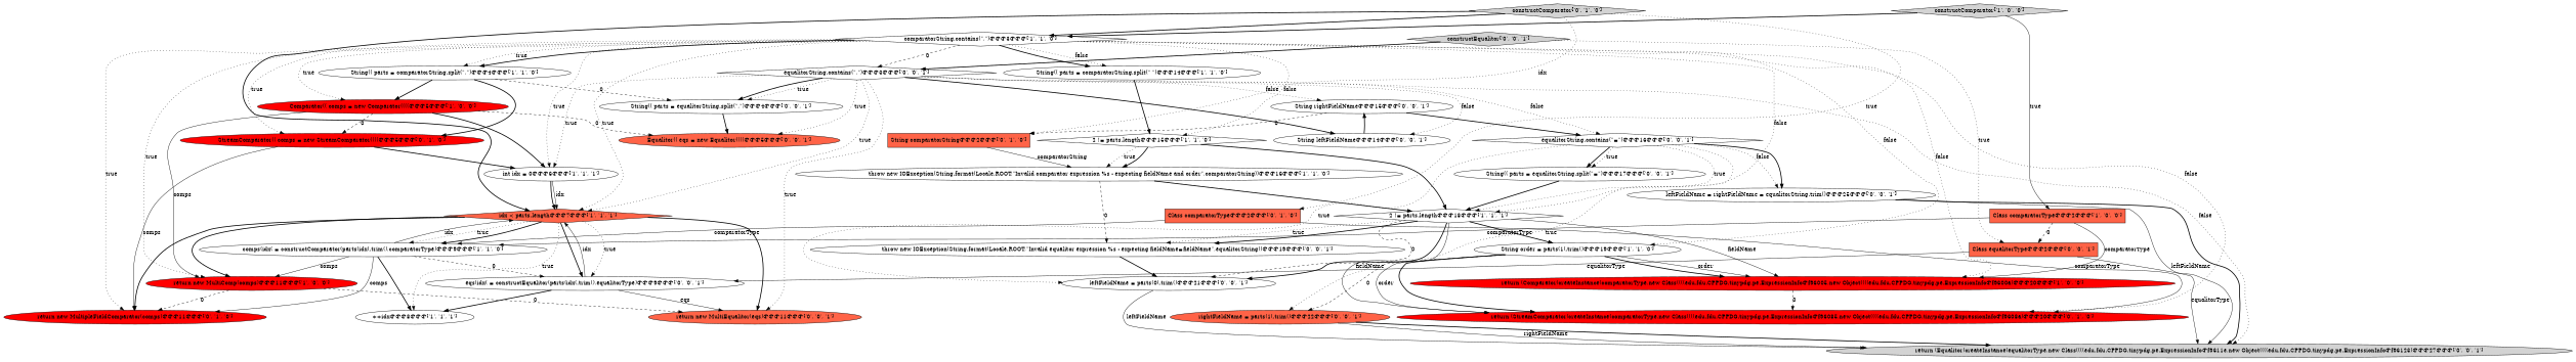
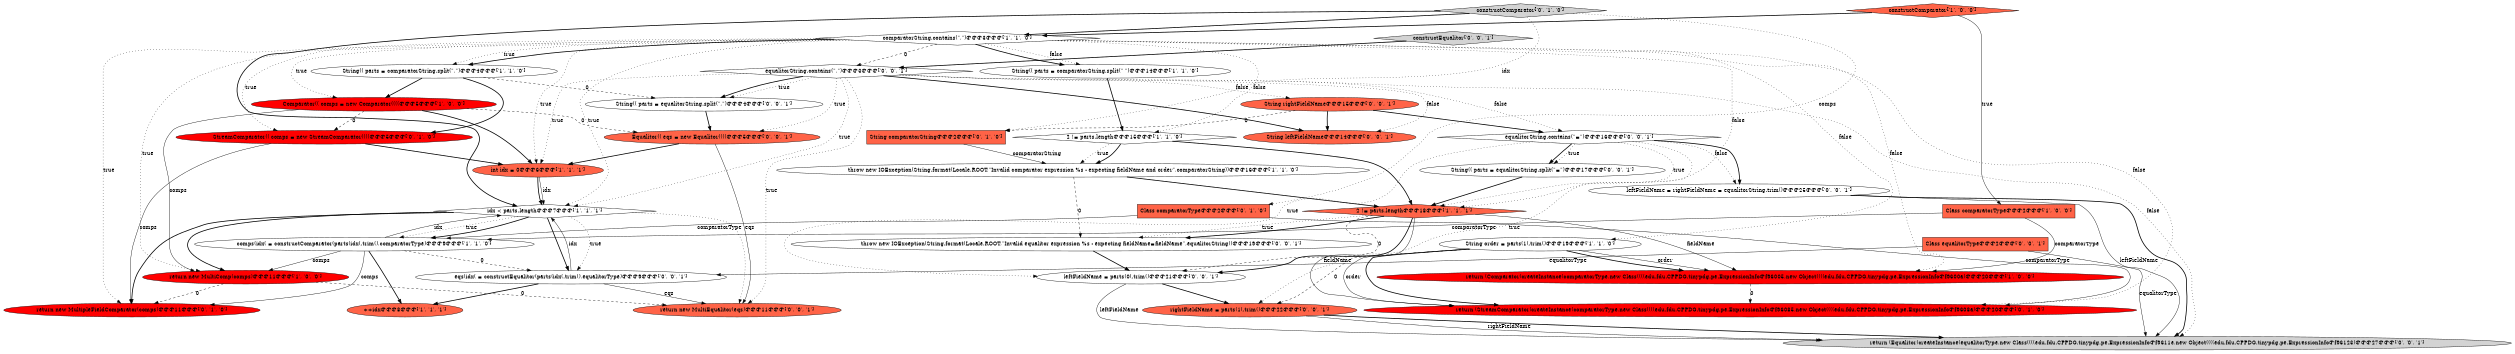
  digraph {
    node [fillcolor=white shape=ellipse style=filled]
    edge [style=bold]
    n1 [label="equalitorString.contains(\",\")@@@3@@@['0', '0', '1']" shape=diamond]
    n2 [fillcolor=tomato label="return new MultiEqualitor(eqs)@@@11@@@['0', '0', '1']"]
-   n3 [fillcolor=tomato label="idx < parts.length@@@7@@@['1', '1', '1']" shape=diamond]
+   n3 [label="idx < parts.length@@@7@@@['1', '1', '1']" shape=diamond]
    n4 [label="equalitorString.contains(\"=\")@@@16@@@['0', '0', '1']" shape=diamond]
-   n5 [label="String rightFieldName@@@15@@@['0', '0', '1']"]
+   n5 [fillcolor=tomato label="String rightFieldName@@@15@@@['0', '0', '1']"]
    n6 [fillcolor=lightgray label="return (Equalitor)createInstance(equalitorType,new Class((((edu.fdu.CPPDG.tinypdg.pe.ExpressionInfo@f9611e,new Object((((edu.fdu.CPPDG.tinypdg.pe.ExpressionInfo@f96123)@@@27@@@['0', '0', '1']"]
    n7 [label="String(( parts = equalitorString.split(\",\")@@@4@@@['0', '0', '1']"]
    n8 [fillcolor=tomato label="Equalitor(( eqs = new Equalitor((((@@@5@@@['0', '0', '1']"]
-   n9 [label="int idx = 0@@@6@@@['1', '1', '1']"]
-   n10 [label="String leftFieldName@@@14@@@['0', '0', '1']"]
+   n9 [fillcolor=tomato label="int idx = 0@@@6@@@['1', '1', '1']"]
+   n10 [fillcolor=tomato label="String leftFieldName@@@14@@@['0', '0', '1']"]
    n11 [fillcolor=red label="return new MultiComp(comps)@@@11@@@['1', '0', '0']"]
    n12 [fillcolor=red label="return new MultipleFieldComparator(comps)@@@11@@@['0', '1', '0']"]
    n13 [label="eqs(idx( = constructEqualitor(parts(idx(.trim(),equalitorType)@@@9@@@['0', '0', '1']"]
    n14 [label="comps(idx( = constructComparator(parts(idx(.trim(),comparatorType)@@@9@@@['1', '1', '0']"]
-   n15 [label="++idx@@@8@@@['1', '1', '1']"]
-   n16 [label="2 != parts.length@@@18@@@['1', '1', '1']" shape=diamond]
+   n15 [fillcolor=tomato label="++idx@@@8@@@['1', '1', '1']"]
+   n16 [fillcolor=tomato label="2 != parts.length@@@18@@@['1', '1', '1']" shape=diamond]
    n17 [label="String(( parts = equalitorString.split(\"=\")@@@17@@@['0', '0', '1']"]
    n18 [label="leftFieldName = rightFieldName = equalitorString.trim()@@@25@@@['0', '0', '1']"]
    n19 [fillcolor=tomato label="rightFieldName = parts(1(.trim()@@@22@@@['0', '0', '1']"]
    n20 [label="leftFieldName = parts(0(.trim()@@@21@@@['0', '0', '1']"]
    n21 [fillcolor=tomato label="String comparatorString@@@2@@@['0', '1', '0']" shape=box]
    n22 [label="comparatorString.contains(\",\")@@@3@@@['1', '1', '0']" shape=diamond]
    n23 [label="String(( parts = comparatorString.split(\",\")@@@4@@@['1', '1', '0']"]
    n24 [label="String(( parts = comparatorString.split(\" \")@@@14@@@['1', '1', '0']"]
    n25 [label="2 != parts.length@@@15@@@['1', '1', '0']" shape=diamond]
    n26 [fillcolor=red label="return (Comparator)createInstance(comparatorType,new Class((((edu.fdu.CPPDG.tinypdg.pe.ExpressionInfo@f96005,new Object((((edu.fdu.CPPDG.tinypdg.pe.ExpressionInfo@f9600a)@@@20@@@['1', '0', '0']"]
    n27 [fillcolor=red label="return (StreamComparator)createInstance(comparatorType,new Class((((edu.fdu.CPPDG.tinypdg.pe.ExpressionInfo@f96085,new Object((((edu.fdu.CPPDG.tinypdg.pe.ExpressionInfo@f9608a)@@@20@@@['0', '1', '0']"]
    n28 [fillcolor=red label="Comparator(( comps = new Comparator((((@@@5@@@['1', '0', '0']"]
    n29 [fillcolor=red label="StreamComparator(( comps = new StreamComparator((((@@@5@@@['0', '1', '0']"]
    n30 [label="String order = parts(1(.trim()@@@19@@@['1', '1', '0']"]
    n31 [label="throw new IOException(String.format(Locale.ROOT,\"Invalid comparator expression %s - expecting fieldName and order\",comparatorString))@@@16@@@['1', '1', '0']"]
    n32 [label="throw new IOException(String.format(Locale.ROOT,\"Invalid equalitor expression %s - expecting fieldName=fieldName\",equalitorString))@@@19@@@['0', '0', '1']"]
    n33 [fillcolor=tomato label="Class comparatorType@@@2@@@['0', '1', '0']" shape=box]
    n34 [fillcolor=lightgray label="constructComparator['0', '1', '0']" shape=diamond]
    n35 [fillcolor=tomato label="Class equalitorType@@@2@@@['0', '0', '1']" shape=box]
-   n36 [fillcolor=lightgray label="constructComparator['1', '0', '0']" shape=diamond]
+   n36 [fillcolor=tomato label="constructComparator['1', '0', '0']" shape=diamond]
    n37 [fillcolor=tomato label="Class comparatorType@@@2@@@['1', '0', '0']" shape=box]
    n38 [fillcolor=lightgray label="constructEqualitor['0', '0', '1']" shape=diamond]
    n1 -> n2 [label=true style=dotted]
    n1 -> n3 [label=true style=dotted]
    n1 -> n4 [label=false style=dotted]
    n1 -> n5 [label=false style=dotted]
    n1 -> n6 [label=false style=dotted]
    n1 -> n7 [label=true style=dotted]
    n1 -> n7
    n1 -> n8 [label=true style=dotted]
    n1 -> n9 [label=true style=dotted]
    n1 -> n10
    n1 -> n10 [label=false style=dotted]
-   n3 -> n2
+   n3 -> n2 [style=dotted]
    n3 -> n11
    n3 -> n12
    n3 -> n13 [label=true style=dotted]
    n3 -> n13
    n3 -> n14 [label=true style=dotted]
    n3 -> n14
-   n3 -> n15 [label=true style=dotted]
    n4 -> n16 [label=true style=dotted]
    n4 -> n17
    n4 -> n17 [label=true style=dotted]
    n4 -> n18 [label=false style=dotted]
    n4 -> n18
    n4 -> n19 [label=true style=dotted]
    n4 -> n20 [label=true style=dotted]
    n5 -> n4
    n5 -> n21 [label=0 style=dashed]
    n7 -> n8
+   n8 -> n2 [label=eqs style=solid]
+   n8 -> n9
    n9 -> n3 [label=idx style=solid]
    n9 -> n3
-   n10 -> n5
+   n5 -> n10
    n11 -> n2 [label=0 style=dashed]
    n11 -> n12 [label=0 style=dashed]
    n13 -> n2 [label=eqs style=solid]
    n13 -> n3 [label=idx style=solid]
    n13 -> n15
    n14 -> n3 [label=idx style=solid]
    n14 -> n11 [label=comps style=solid]
    n14 -> n12 [label=comps style=solid]
    n14 -> n13 [label=0 style=dashed]
    n14 -> n15
    n16 -> n20
    n16 -> n20 [label=0 style=dashed]
    n16 -> n26 [label=fieldName style=solid]
    n16 -> n27 [label=fieldName style=solid]
-   n16 -> n30
    n16 -> n32 [label=true style=dotted]
    n16 -> n32
    n17 -> n16
    n18 -> n6
    n18 -> n6 [label=leftFieldName style=solid]
    n19 -> n6
    n19 -> n6 [label=rightFieldName style=solid]
    n20 -> n6 [label=leftFieldName style=solid]
+   n20 -> n19
    n21 -> n31 [label=comparatorString style=solid]
    n22 -> n1 [label=0 style=dashed]
    n22 -> n3 [label=true style=dotted]
    n22 -> n9 [label=true style=dotted]
    n22 -> n11 [label=true style=dotted]
    n22 -> n12 [label=true style=dotted]
    n22 -> n16 [label=false style=dotted]
    n22 -> n23
    n22 -> n23 [label=true style=dotted]
    n22 -> n24 [label=false style=dotted]
    n22 -> n24
    n22 -> n25 [label=false style=dotted]
    n22 -> n26 [label=false style=dotted]
    n22 -> n27 [label=false style=dotted]
    n22 -> n28 [label=true style=dotted]
    n22 -> n29 [label=true style=dotted]
    n22 -> n30 [label=false style=dotted]
    n23 -> n7 [label=0 style=dashed]
    n23 -> n28
    n23 -> n29
    n24 -> n25
    n25 -> n16
    n25 -> n31 [label=true style=dotted]
    n25 -> n31
    n26 -> n27 [label=0 style=dashed]
    n28 -> n8 [label=0 style=dashed]
    n28 -> n9
    n28 -> n11 [label=comps style=solid]
    n28 -> n29 [label=0 style=dashed]
    n29 -> n9
    n29 -> n12 [label=comps style=solid]
    n30 -> n19 [label=0 style=dashed]
    n30 -> n26 [label=order style=solid]
    n30 -> n26
    n30 -> n27 [label=order style=solid]
    n30 -> n27
    n31 -> n16
    n31 -> n32 [label=0 style=dashed]
    n32 -> n20
    n33 -> n14 [label=comparatorType style=solid]
    n33 -> n27 [label=comparatorType style=solid]
    n34 -> n3
    n34 -> n21 [label=idx style=dotted]
    n34 -> n22
-   n34 -> n33 [label=true style=dotted]
+   n34 -> n33 [label=comps style=dotted]
    n35 -> n6 [label=equalitorType style=solid]
    n35 -> n13 [label=equalitorType style=solid]
    n36 -> n22
    n36 -> n37 [label=true style=solid]
    n37 -> n14 [label=comparatorType style=solid]
    n37 -> n26 [label=comparatorType style=solid]
-   n37 -> n35 [label=0 style=dashed]
    n38 -> n1
-   n38 -> n35 [label=true style=dotted]
  }
